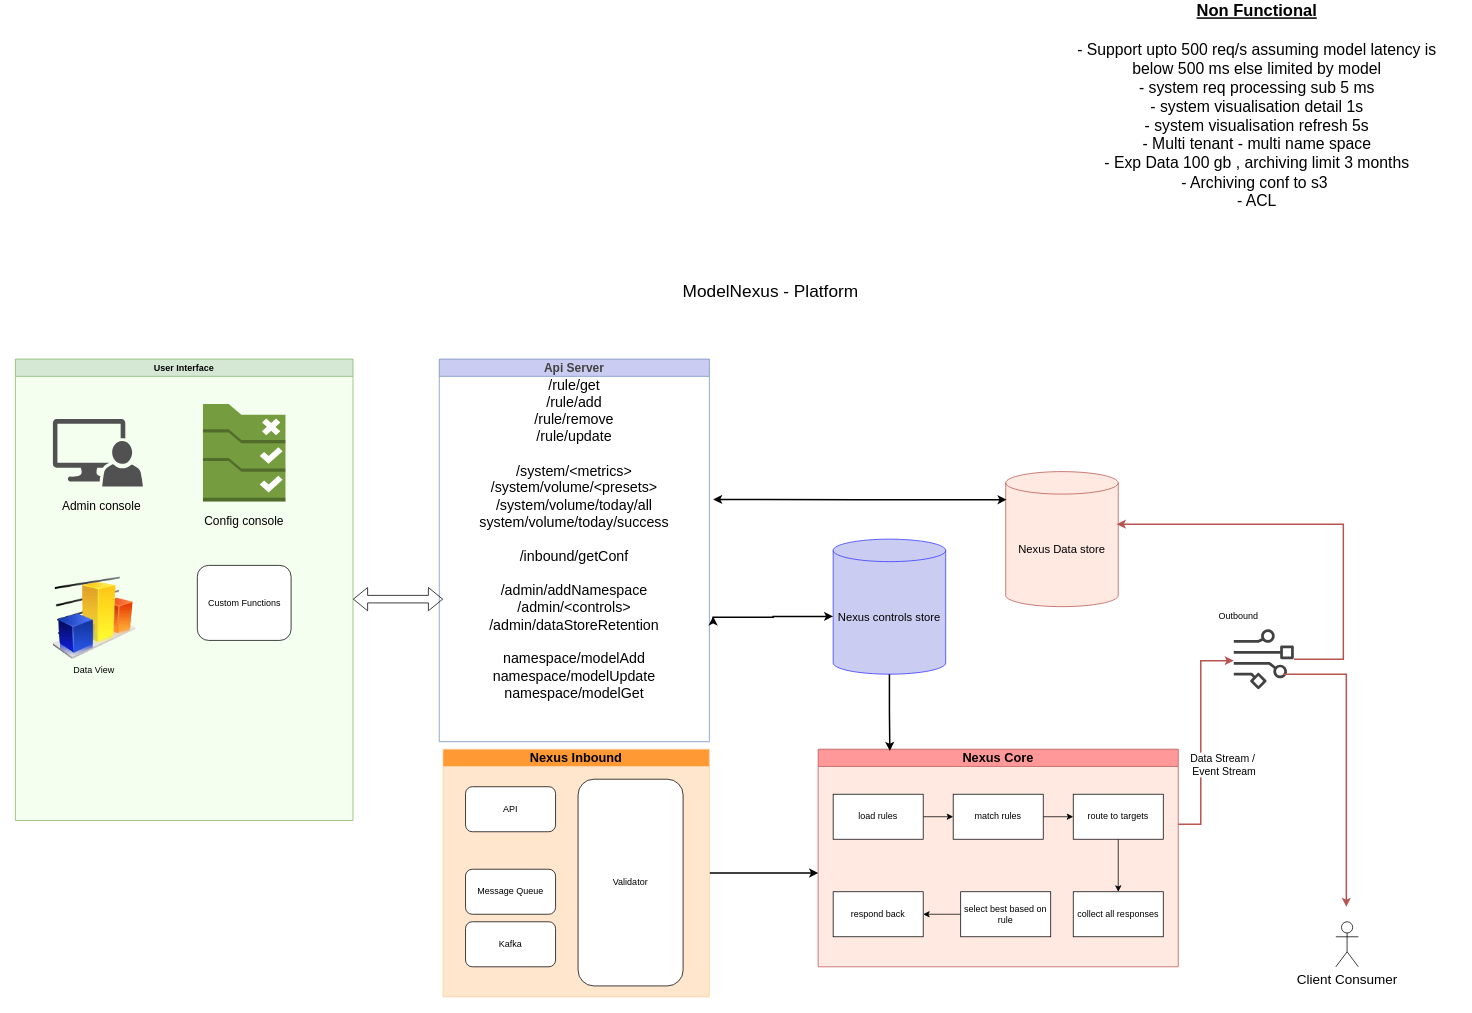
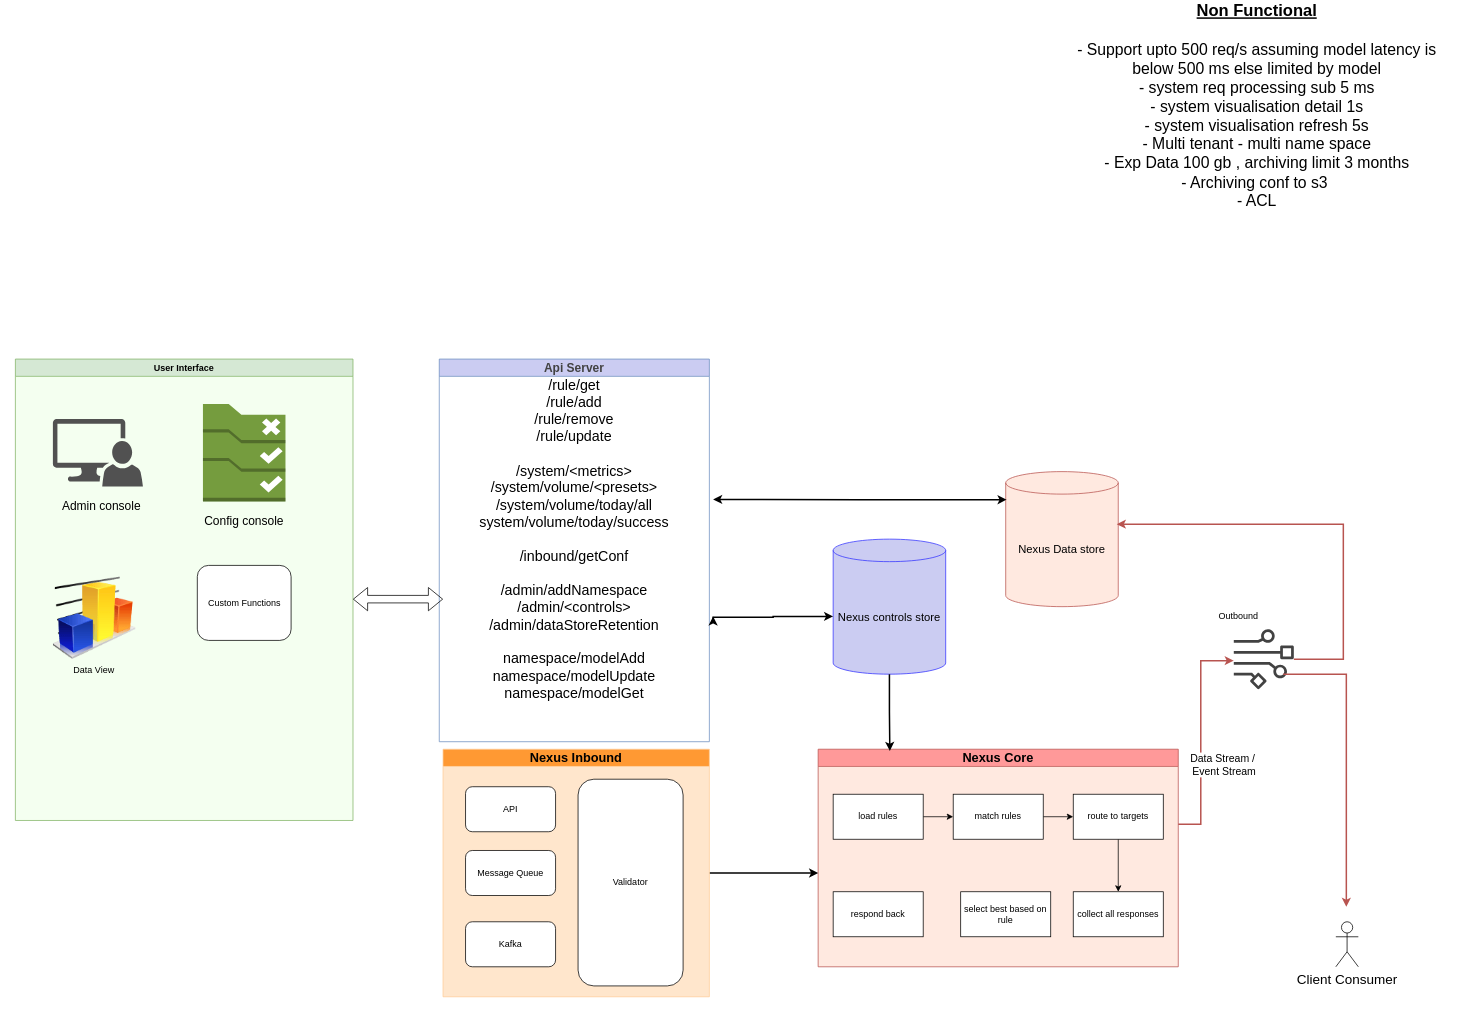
  <mxCell id="0" />
  <mxCell id="1" parent="0" />
- <mxCell id="2" value="&lt;font style=&quot;font-size: 23px;&quot;&gt;ModelNexus - Platform&amp;nbsp;&lt;/font&gt;" style="text;html=1;align=center;verticalAlign=middle;whiteSpace=wrap;rounded=0;" parent="1" vertex="1"><mxGeometry x="870" y="250" width="320" height="140" as="geometry" /></mxCell>
  <mxCell id="3" value="&lt;font style=&quot;font-size: 17px;&quot;&gt;Nexus Core&lt;/font&gt;" style="swimlane;whiteSpace=wrap;html=1;fillColor=#FF9999;strokeColor=#b85450;swimlaneFillColor=#FFE9E0;" parent="1" vertex="1"><mxGeometry x="1090" y="930" width="480" height="290" as="geometry" /></mxCell>
  <mxCell id="4" style="edgeStyle=orthogonalEdgeStyle;rounded=0;orthogonalLoop=1;jettySize=auto;html=1;exitX=1;exitY=0.5;exitDx=0;exitDy=0;entryX=0;entryY=0.5;entryDx=0;entryDy=0;" parent="3" source="5" target="7" edge="1"><mxGeometry relative="1" as="geometry" /></mxCell>
  <mxCell id="5" value="load rules" style="rounded=0;whiteSpace=wrap;html=1;" parent="3" vertex="1"><mxGeometry x="20" y="60" width="120" height="60" as="geometry" /></mxCell>
  <mxCell id="6" style="edgeStyle=orthogonalEdgeStyle;rounded=0;orthogonalLoop=1;jettySize=auto;html=1;exitX=1;exitY=0.5;exitDx=0;exitDy=0;entryX=0;entryY=0.5;entryDx=0;entryDy=0;" parent="3" source="7" target="9" edge="1"><mxGeometry relative="1" as="geometry" /></mxCell>
  <mxCell id="7" value="match rules" style="rounded=0;whiteSpace=wrap;html=1;" parent="3" vertex="1"><mxGeometry x="180" y="60" width="120" height="60" as="geometry" /></mxCell>
  <mxCell id="8" style="edgeStyle=orthogonalEdgeStyle;rounded=0;orthogonalLoop=1;jettySize=auto;html=1;exitX=0.5;exitY=1;exitDx=0;exitDy=0;entryX=0.5;entryY=0;entryDx=0;entryDy=0;" parent="3" source="9" target="10" edge="1"><mxGeometry relative="1" as="geometry" /></mxCell>
  <mxCell id="9" value="route to targets" style="rounded=0;whiteSpace=wrap;html=1;" parent="3" vertex="1"><mxGeometry x="340" y="60" width="120" height="60" as="geometry" /></mxCell>
  <mxCell id="10" value="collect all responses" style="rounded=0;whiteSpace=wrap;html=1;" parent="3" vertex="1"><mxGeometry x="340" y="190" width="120" height="60" as="geometry" /></mxCell>
- <mxCell id="11" style="edgeStyle=orthogonalEdgeStyle;rounded=0;orthogonalLoop=1;jettySize=auto;html=1;exitX=0;exitY=0.5;exitDx=0;exitDy=0;entryX=1;entryY=0.5;entryDx=0;entryDy=0;" parent="3" source="12" target="13" edge="1"><mxGeometry relative="1" as="geometry" /></mxCell>
  <mxCell id="12" value="select best based on rule" style="rounded=0;whiteSpace=wrap;html=1;" parent="3" vertex="1"><mxGeometry x="190" y="190" width="120" height="60" as="geometry" /></mxCell>
  <mxCell id="13" value="respond back" style="rounded=0;whiteSpace=wrap;html=1;" parent="3" vertex="1"><mxGeometry x="20" y="190" width="120" height="60" as="geometry" /></mxCell>
  <mxCell id="14" value="&lt;font style=&quot;font-size: 15px;&quot;&gt;Nexus controls store&lt;/font&gt;" style="shape=cylinder3;whiteSpace=wrap;html=1;boundedLbl=1;backgroundOutline=1;size=15;fillColor=#CBCCF2;strokeColor=#3333FF;" parent="1" vertex="1"><mxGeometry x="1110" y="650" width="150" height="180" as="geometry" /></mxCell>
  <mxCell id="15" value="&lt;font color=&quot;#424242&quot; style=&quot;font-size: 16px;&quot;&gt;Api Server&lt;/font&gt;" style="swimlane;whiteSpace=wrap;html=1;fillColor=#CBCCF2;strokeColor=#6c8ebf;" parent="1" vertex="1"><mxGeometry x="585" y="410" width="360" height="510" as="geometry" /></mxCell>
  <mxCell id="16" value="&lt;div&gt;&lt;span style=&quot;font-size: 19px;&quot;&gt;&lt;br&gt;&lt;/span&gt;&lt;/div&gt;&lt;div&gt;&lt;span style=&quot;font-size: 19px;&quot;&gt;/rule/get&lt;/span&gt;&lt;br&gt;&lt;/div&gt;&lt;span style=&quot;font-size: 19px;&quot;&gt;/rule/add&lt;/span&gt;&lt;div&gt;&lt;span style=&quot;font-size: 19px;&quot;&gt;/rule/remove&lt;/span&gt;&lt;/div&gt;&lt;div&gt;&lt;span style=&quot;font-size: 19px;&quot;&gt;/rule/update&lt;/span&gt;&lt;/div&gt;&lt;div&gt;&lt;span style=&quot;font-size: 19px;&quot;&gt;&lt;br&gt;&lt;/span&gt;&lt;/div&gt;&lt;div&gt;&lt;span style=&quot;font-size: 19px;&quot;&gt;/system/&amp;lt;metrics&amp;gt;&lt;/span&gt;&lt;/div&gt;&lt;div&gt;&lt;span style=&quot;font-size: 19px;&quot;&gt;/system/volume/&amp;lt;presets&amp;gt;&lt;/span&gt;&lt;/div&gt;&lt;div&gt;&lt;span style=&quot;font-size: 19px;&quot;&gt;/system/volume/today/all&lt;/span&gt;&lt;/div&gt;&lt;div&gt;&lt;span style=&quot;font-size: 19px;&quot;&gt;system/volume/today/success&lt;/span&gt;&lt;/div&gt;&lt;div&gt;&lt;span style=&quot;font-size: 19px;&quot;&gt;&lt;br&gt;&lt;/span&gt;&lt;/div&gt;&lt;div&gt;&lt;span style=&quot;font-size: 19px;&quot;&gt;/inbound/getConf&lt;/span&gt;&lt;/div&gt;&lt;div&gt;&lt;span style=&quot;font-size: 19px;&quot;&gt;&lt;br&gt;&lt;/span&gt;&lt;/div&gt;&lt;div&gt;&lt;span style=&quot;font-size: 19px;&quot;&gt;/admin/addNamespace&lt;/span&gt;&lt;/div&gt;&lt;div&gt;&lt;span style=&quot;font-size: 19px;&quot;&gt;/admin/&amp;lt;controls&amp;gt;&lt;/span&gt;&lt;/div&gt;&lt;div&gt;&lt;span style=&quot;font-size: 19px;&quot;&gt;/admin/dataStoreRetention&lt;/span&gt;&lt;/div&gt;&lt;div&gt;&lt;span style=&quot;font-size: 19px;&quot;&gt;&lt;br&gt;&lt;/span&gt;&lt;/div&gt;&lt;div&gt;&lt;span style=&quot;font-size: 19px;&quot;&gt;namespace/modelAdd&lt;/span&gt;&lt;/div&gt;&lt;div&gt;&lt;span style=&quot;font-size: 19px;&quot;&gt;namespace/modelUpdate&lt;/span&gt;&lt;/div&gt;&lt;div&gt;&lt;span style=&quot;font-size: 19px;&quot;&gt;namespace/modelGet&lt;/span&gt;&lt;/div&gt;&lt;div&gt;&lt;span style=&quot;font-size: 19px;&quot;&gt;&lt;br&gt;&lt;/span&gt;&lt;/div&gt;&lt;div&gt;&lt;br&gt;&lt;/div&gt;&lt;div&gt;&lt;br&gt;&lt;/div&gt;" style="text;html=1;align=center;verticalAlign=middle;whiteSpace=wrap;rounded=0;" vertex="1" parent="15"><mxGeometry x="75" y="150" width="210" height="210" as="geometry" /></mxCell>
  <mxCell id="17" style="edgeStyle=orthogonalEdgeStyle;rounded=0;orthogonalLoop=1;jettySize=auto;html=1;strokeWidth=2;" parent="1" source="18" edge="1"><mxGeometry relative="1" as="geometry"><mxPoint x="1090" y="1095" as="targetPoint" /></mxGeometry></mxCell>
  <mxCell id="18" value="&lt;font style=&quot;font-size: 17px;&quot;&gt;Nexus Inbound&lt;/font&gt;" style="swimlane;whiteSpace=wrap;html=1;fillColor=#FF9933;strokeColor=#FFCC99;swimlaneFillColor=#FFE6CC;" parent="1" vertex="1"><mxGeometry x="590" y="930" width="355" height="330" as="geometry" /></mxCell>
  <mxCell id="19" value="API" style="rounded=1;whiteSpace=wrap;html=1;" parent="18" vertex="1"><mxGeometry x="30" y="50" width="120" height="60" as="geometry" /></mxCell>
- <mxCell id="20" value="Message Queue" style="rounded=1;whiteSpace=wrap;html=1;" parent="18" vertex="1"><mxGeometry x="30" y="160" width="120" height="60" as="geometry" /></mxCell>
+ <mxCell id="20" value="Message Queue" style="rounded=1;whiteSpace=wrap;html=1;" parent="18" vertex="1"><mxGeometry x="30" y="135" width="120" height="60" as="geometry" /></mxCell>
  <mxCell id="21" value="Kafka" style="rounded=1;whiteSpace=wrap;html=1;" parent="18" vertex="1"><mxGeometry x="30" y="230" width="120" height="60" as="geometry" /></mxCell>
  <mxCell id="22" value="Validator" style="rounded=1;whiteSpace=wrap;html=1;rotation=0;" parent="18" vertex="1"><mxGeometry x="180" y="40" width="140" height="275.5" as="geometry" /></mxCell>
  <mxCell id="23" value="&lt;font style=&quot;font-size: 15px;&quot;&gt;Nexus Data store&lt;/font&gt;" style="shape=cylinder3;whiteSpace=wrap;html=1;boundedLbl=1;backgroundOutline=1;size=15;fillColor=#FFE9E0;strokeColor=#b85450;" parent="1" vertex="1"><mxGeometry x="1340" y="560" width="150" height="180" as="geometry" /></mxCell>
  <mxCell id="24" style="edgeStyle=orthogonalEdgeStyle;rounded=0;orthogonalLoop=1;jettySize=auto;html=1;startArrow=classic;startFill=1;strokeWidth=2;" parent="1" edge="1"><mxGeometry relative="1" as="geometry"><mxPoint x="950" y="753" as="sourcePoint" /><mxPoint x="1110" y="753" as="targetPoint" /><Array as="points"><mxPoint x="1030" y="754" /></Array></mxGeometry></mxCell>
  <mxCell id="25" style="edgeStyle=orthogonalEdgeStyle;rounded=0;orthogonalLoop=1;jettySize=auto;html=1;entryX=0.008;entryY=0.208;entryDx=0;entryDy=0;entryPerimeter=0;startArrow=classic;startFill=1;strokeWidth=2;" parent="1" target="23" edge="1"><mxGeometry relative="1" as="geometry"><mxPoint x="950" y="597" as="sourcePoint" /></mxGeometry></mxCell>
  <mxCell id="26" style="edgeStyle=orthogonalEdgeStyle;rounded=0;orthogonalLoop=1;jettySize=auto;html=1;exitX=0.5;exitY=1;exitDx=0;exitDy=0;exitPerimeter=0;entryX=0.199;entryY=0.008;entryDx=0;entryDy=0;entryPerimeter=0;strokeWidth=2;" parent="1" source="14" target="3" edge="1"><mxGeometry relative="1" as="geometry" /></mxCell>
  <mxCell id="27" value="" style="sketch=0;outlineConnect=0;fillColor=#424242;strokeColor=#3A5431;dashed=0;verticalLabelPosition=bottom;verticalAlign=top;align=center;html=1;fontSize=12;fontStyle=0;aspect=fixed;pointerEvents=1;shape=mxgraph.aws4.data_stream;fontColor=#ffffff;" parent="1" vertex="1"><mxGeometry x="1644" y="770" width="80" height="80" as="geometry" /></mxCell>
  <mxCell id="28" style="edgeStyle=orthogonalEdgeStyle;rounded=0;orthogonalLoop=1;jettySize=auto;html=1;fillColor=#f8cecc;strokeColor=#b85450;strokeWidth=2;" edge="1" parent="1" target="27"><mxGeometry relative="1" as="geometry"><mxPoint x="1570" y="1030" as="sourcePoint" /><mxPoint x="1610" y="1030" as="targetPoint" /><Array as="points"><mxPoint x="1600" y="1030" /><mxPoint x="1600" y="812" /></Array></mxGeometry></mxCell>
  <mxCell id="29" value="&lt;font style=&quot;font-size: 14px;&quot;&gt;Data Stream /&amp;nbsp;&lt;/font&gt;&lt;div style=&quot;font-size: 14px;&quot;&gt;&lt;font style=&quot;font-size: 14px;&quot;&gt;Event Stream&lt;/font&gt;&lt;/div&gt;" style="edgeLabel;html=1;align=center;verticalAlign=middle;resizable=0;points=[];" vertex="1" connectable="0" parent="28"><mxGeometry x="-0.616" y="1" relative="1" as="geometry"><mxPoint x="31" y="-54" as="offset" /></mxGeometry></mxCell>
  <mxCell id="30" value="" style="endArrow=classic;html=1;rounded=0;edgeStyle=orthogonalEdgeStyle;fillColor=#f8cecc;strokeColor=#b85450;strokeWidth=2;" edge="1" parent="1" source="27"><mxGeometry width="50" height="50" relative="1" as="geometry"><mxPoint x="1780" y="810" as="sourcePoint" /><mxPoint x="1488" y="630" as="targetPoint" /><Array as="points"><mxPoint x="1790" y="810" /><mxPoint x="1790" y="630" /><mxPoint x="1488" y="630" /></Array></mxGeometry></mxCell>
  <mxCell id="31" value="" style="endArrow=classic;html=1;rounded=0;edgeStyle=orthogonalEdgeStyle;fillColor=#f8cecc;strokeColor=#b85450;strokeWidth=2;exitX=0.825;exitY=0.75;exitDx=0;exitDy=0;exitPerimeter=0;" edge="1" parent="1" source="27"><mxGeometry width="50" height="50" relative="1" as="geometry"><mxPoint x="1730" y="830" as="sourcePoint" /><mxPoint x="1794" y="1140" as="targetPoint" /><Array as="points"><mxPoint x="1794" y="830" /></Array></mxGeometry></mxCell>
  <mxCell id="32" value="&lt;font style=&quot;font-size: 18px;&quot;&gt;Client Consumer&lt;/font&gt;" style="shape=umlActor;verticalLabelPosition=bottom;verticalAlign=top;html=1;outlineConnect=0;" vertex="1" parent="1"><mxGeometry x="1780" y="1160" width="30" height="60" as="geometry" /></mxCell>
  <mxCell id="33" value="User Interface" style="swimlane;whiteSpace=wrap;html=1;fillColor=#d5e8d4;strokeColor=#82b366;swimlaneFillColor=#F4FFF0;" vertex="1" parent="1"><mxGeometry x="20" y="410" width="450" height="615" as="geometry" /></mxCell>
  <mxCell id="34" value="" style="sketch=0;pointerEvents=1;shadow=0;dashed=0;html=1;strokeColor=none;labelPosition=center;verticalLabelPosition=bottom;verticalAlign=top;align=center;fillColor=#515151;shape=mxgraph.mscae.system_center.admin_console" vertex="1" parent="33"><mxGeometry x="50" y="80" width="120" height="90" as="geometry" /></mxCell>
  <mxCell id="35" value="" style="outlineConnect=0;dashed=0;verticalLabelPosition=bottom;verticalAlign=top;align=center;html=1;shape=mxgraph.aws3.config_rule;fillColor=#759C3E;gradientColor=none;" vertex="1" parent="33"><mxGeometry x="250" y="60" width="110" height="130" as="geometry" /></mxCell>
  <mxCell id="36" value="" style="image;html=1;image=img/lib/clip_art/finance/Graph_128x128.png" vertex="1" parent="33"><mxGeometry x="30" y="290" width="150" height="110" as="geometry" /></mxCell>
  <mxCell id="37" value="&lt;font style=&quot;font-size: 16px;&quot;&gt;Admin console&lt;/font&gt;" style="text;html=1;align=center;verticalAlign=middle;whiteSpace=wrap;rounded=0;" vertex="1" parent="33"><mxGeometry x="45" y="180" width="140" height="30" as="geometry" /></mxCell>
  <mxCell id="38" value="&lt;font style=&quot;font-size: 16px;&quot;&gt;Config console&lt;/font&gt;" style="text;html=1;align=center;verticalAlign=middle;whiteSpace=wrap;rounded=0;" vertex="1" parent="33"><mxGeometry x="235" y="200" width="140" height="30" as="geometry" /></mxCell>
  <mxCell id="39" value="Data View" style="text;html=1;align=center;verticalAlign=middle;whiteSpace=wrap;rounded=0;" vertex="1" parent="33"><mxGeometry x="75" y="400" width="60" height="30" as="geometry" /></mxCell>
  <mxCell id="40" value="Custom Functions" style="rounded=1;whiteSpace=wrap;html=1;" vertex="1" parent="33"><mxGeometry x="242.5" y="275" width="125" height="100" as="geometry" /></mxCell>
  <mxCell id="41" value="Outbound" style="text;html=1;align=center;verticalAlign=middle;resizable=0;points=[];autosize=1;strokeColor=none;fillColor=none;" vertex="1" parent="1"><mxGeometry x="1610" y="738" width="80" height="30" as="geometry" /></mxCell>
  <mxCell id="42" value="" style="shape=flexArrow;endArrow=classic;startArrow=classic;html=1;rounded=0;" edge="1" parent="1"><mxGeometry width="100" height="100" relative="1" as="geometry"><mxPoint x="470" y="730" as="sourcePoint" /><mxPoint x="590" y="730" as="targetPoint" /></mxGeometry></mxCell>
  <mxCell id="43" value="&lt;font style=&quot;font-size: 22px;&quot;&gt;&lt;u&gt;&lt;b&gt;Non Functional&lt;/b&gt;&lt;/u&gt;&lt;/font&gt;&lt;div style=&quot;font-size: 21px;&quot;&gt;&lt;span style=&quot;font-size: 22px;&quot;&gt;&lt;b&gt;&lt;u&gt;&lt;br&gt;&lt;/u&gt;&lt;/b&gt;&lt;/span&gt;&lt;div style=&quot;&quot;&gt;&lt;font style=&quot;font-size: 21px;&quot;&gt;- Support upto 500 req/s assuming model latency is below 500 ms else limited by model&lt;/font&gt;&lt;/div&gt;&lt;div style=&quot;&quot;&gt;&lt;font style=&quot;font-size: 21px;&quot;&gt;- system req processing sub 5 ms&lt;/font&gt;&lt;/div&gt;&lt;div style=&quot;&quot;&gt;&lt;font style=&quot;font-size: 21px;&quot;&gt;- system visualisation detail 1s&lt;/font&gt;&lt;/div&gt;&lt;div style=&quot;&quot;&gt;&lt;font style=&quot;font-size: 21px;&quot;&gt;- system visualisation refresh 5s&lt;/font&gt;&lt;/div&gt;&lt;div style=&quot;&quot;&gt;&lt;font style=&quot;font-size: 21px;&quot;&gt;- Multi tenant - multi name space&lt;/font&gt;&lt;/div&gt;&lt;div style=&quot;&quot;&gt;&lt;font style=&quot;font-size: 21px;&quot;&gt;- Exp Data 100 gb , archiving limit 3 months&lt;/font&gt;&lt;/div&gt;&lt;div style=&quot;&quot;&gt;&lt;font style=&quot;font-size: 21px;&quot;&gt;- Archiving conf to s3&amp;nbsp;&lt;/font&gt;&lt;/div&gt;&lt;div style=&quot;&quot;&gt;&lt;font style=&quot;font-size: 21px;&quot;&gt;- ACL&lt;/font&gt;&lt;/div&gt;&lt;div style=&quot;font-size: 22px;&quot;&gt;&lt;br&gt;&lt;/div&gt;&lt;/div&gt;" style="text;html=1;align=center;verticalAlign=middle;whiteSpace=wrap;rounded=0;strokeWidth=4;" vertex="1" parent="1"><mxGeometry x="1410" y="20" width="530" height="130" as="geometry" /></mxCell>
